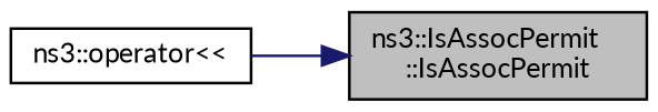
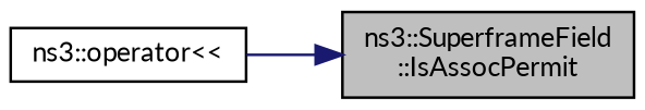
  digraph {
    rankdir=RL
    fontname=Lato
    node [color=black fontname=Lato fontsize=10 shape=record style=filled]
-   n1 [fillcolor=grey75 fontcolor=black height=0.2 label="ns3::IsAssocPermit\l::IsAssocPermit" width=0.4]
+   n1 [fillcolor=grey75 fontcolor=black height=0.2 label="ns3::SuperframeField\l::IsAssocPermit" width=0.4]
    n2 [fillcolor=white height=0.2 label="ns3::operator\<\<" width=0.4]
    n1 -> n2 [color=midnightblue dir=back fontname=Lato fontsize=10 labelfontname=Helvetica labelfontsize=10 style=solid]
  }
